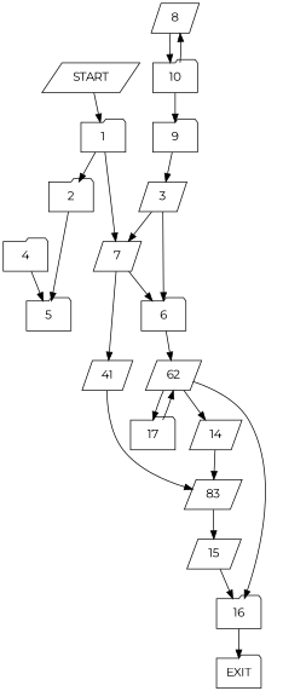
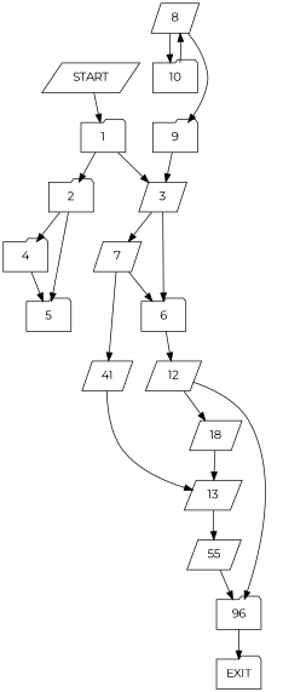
  digraph {
    fontname=Montserrat
    node [fontname=Montserrat shape=folder]
    edge [fontname=Montserrat]
    n1 [label=START shape=parallelogram]
    1
    2
    3 [shape=parallelogram]
    n5 [label=EXIT]
    4
    5
    6
    7 [shape=parallelogram]
-   12 [shape=parallelogram label=62]
+   12 [shape=parallelogram]
    n11 [label=41 shape=parallelogram]
    8 [shape=parallelogram]
    9
    10
-   16
-   17
-   14 [shape=parallelogram]
-   13 [shape=parallelogram label=83]
-   15 [shape=parallelogram]
+   16 [label=96]
+   14 [shape=parallelogram label=18]
+   13 [shape=parallelogram]
+   15 [shape=parallelogram label=55]
    n1 -> 1
    1 -> 2
-   1 -> 7
+   1 -> 3
+   2 -> 4
    2 -> 5
    3 -> 6
    3 -> 7
    4 -> 5
    6 -> 12
    7 -> 6
    7 -> n11
    12 -> 16
-   12 -> 17
    12 -> 14
    n11 -> 13
-   10 -> 9
+   8 -> 9
    8 -> 10
    9 -> 3
    10 -> 8
    16 -> n5
-   17 -> 12
    14 -> 13
    13 -> 15
    15 -> 16
  }
